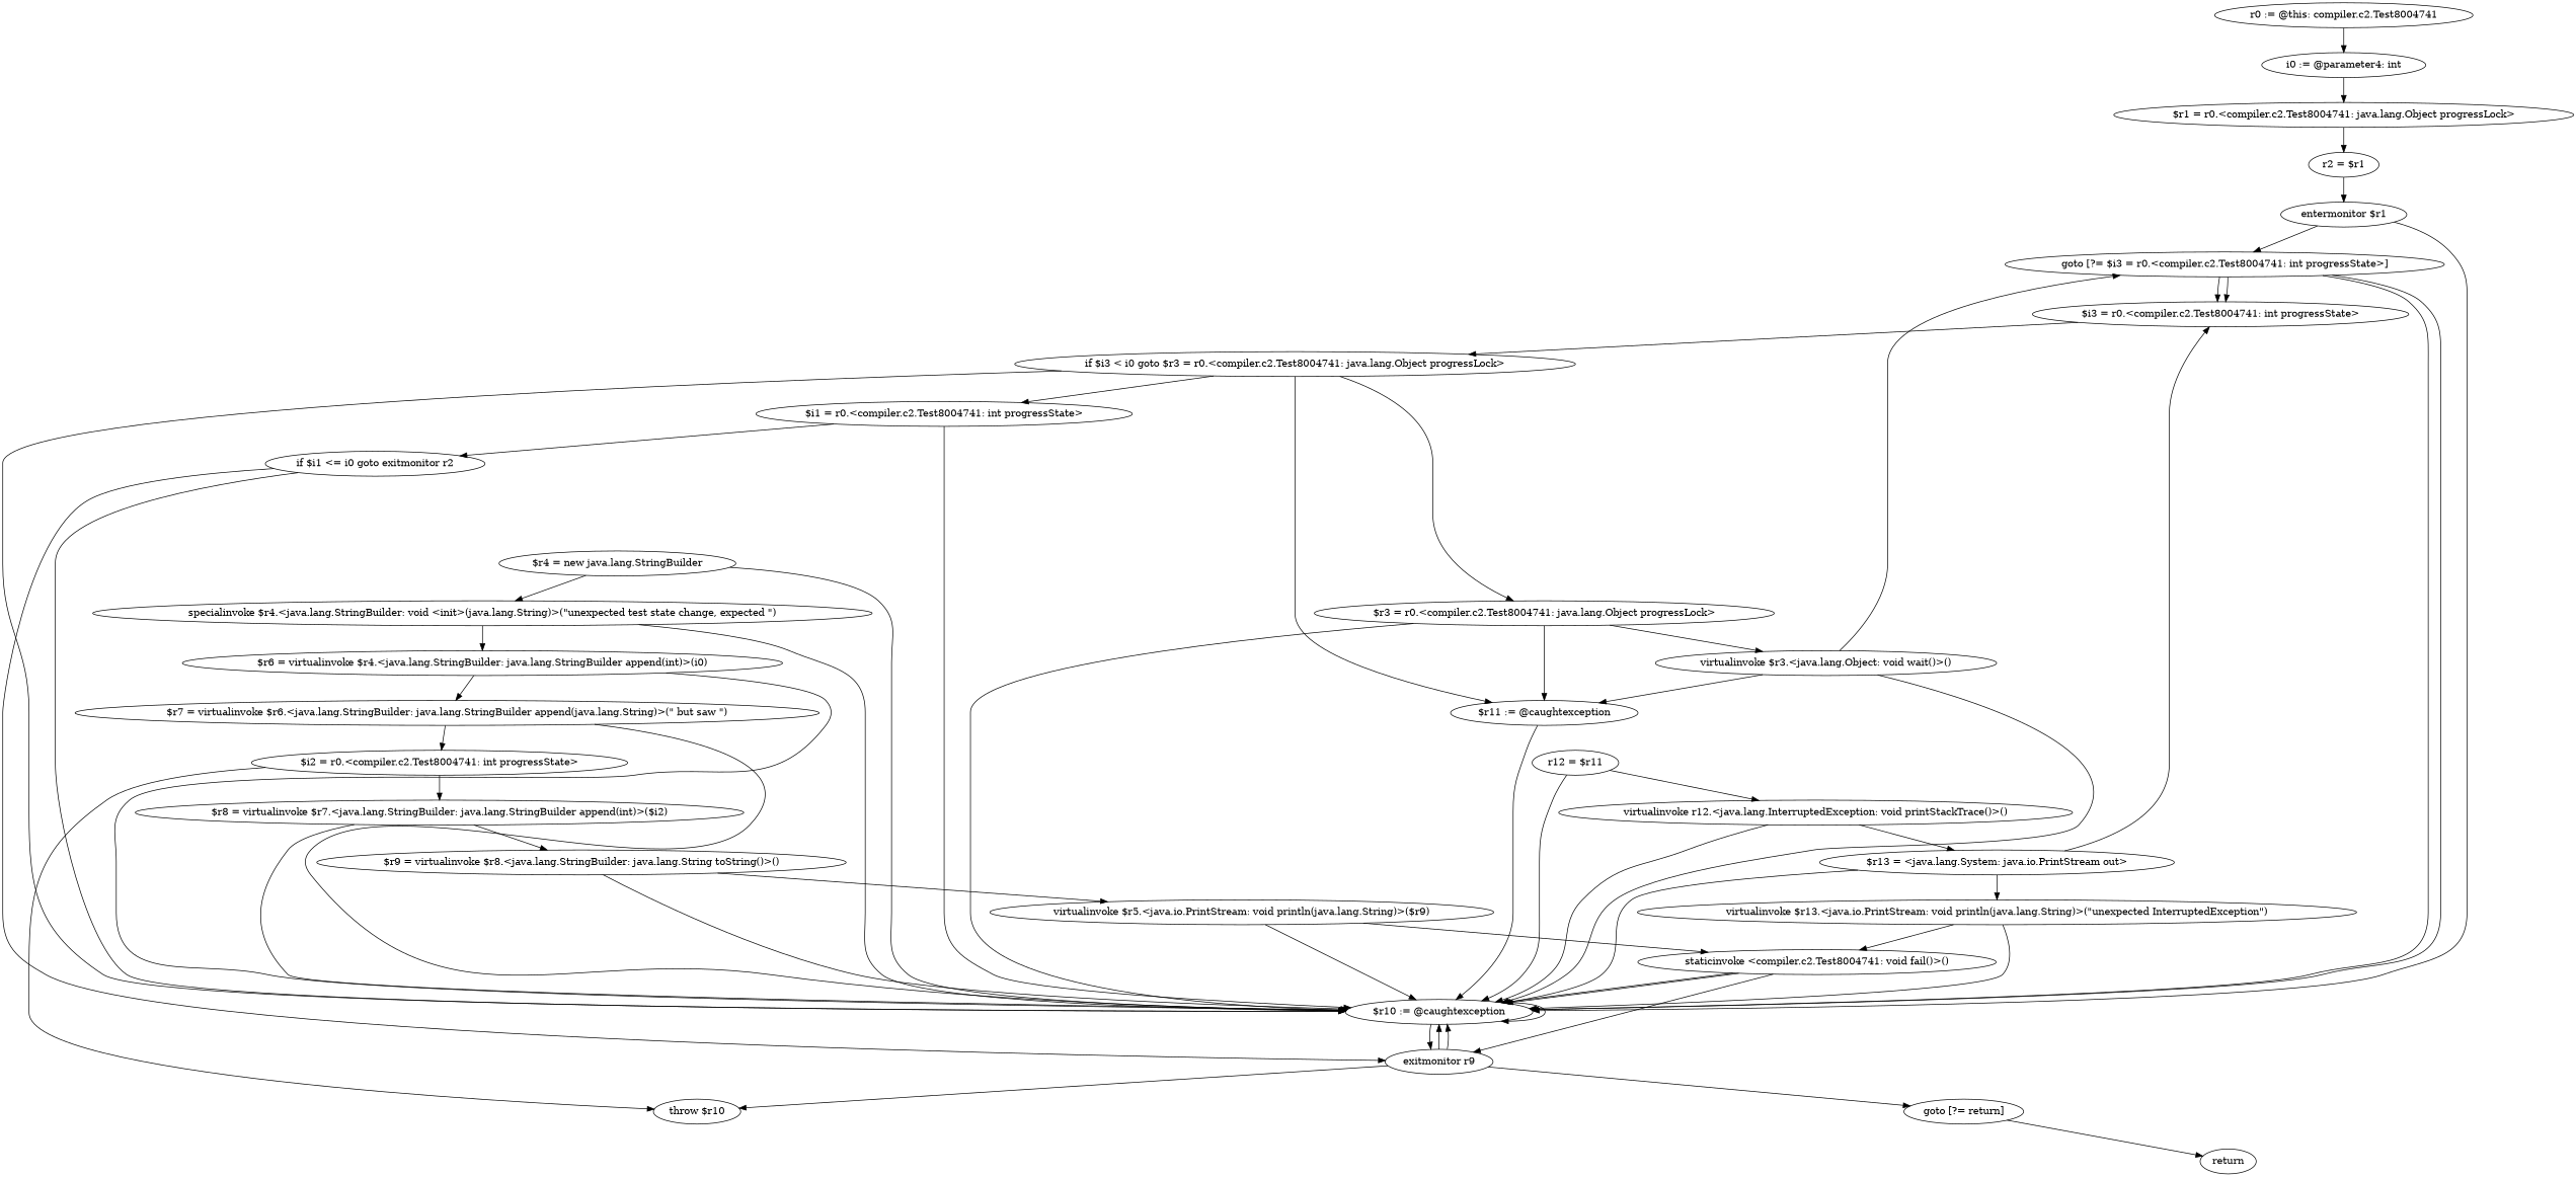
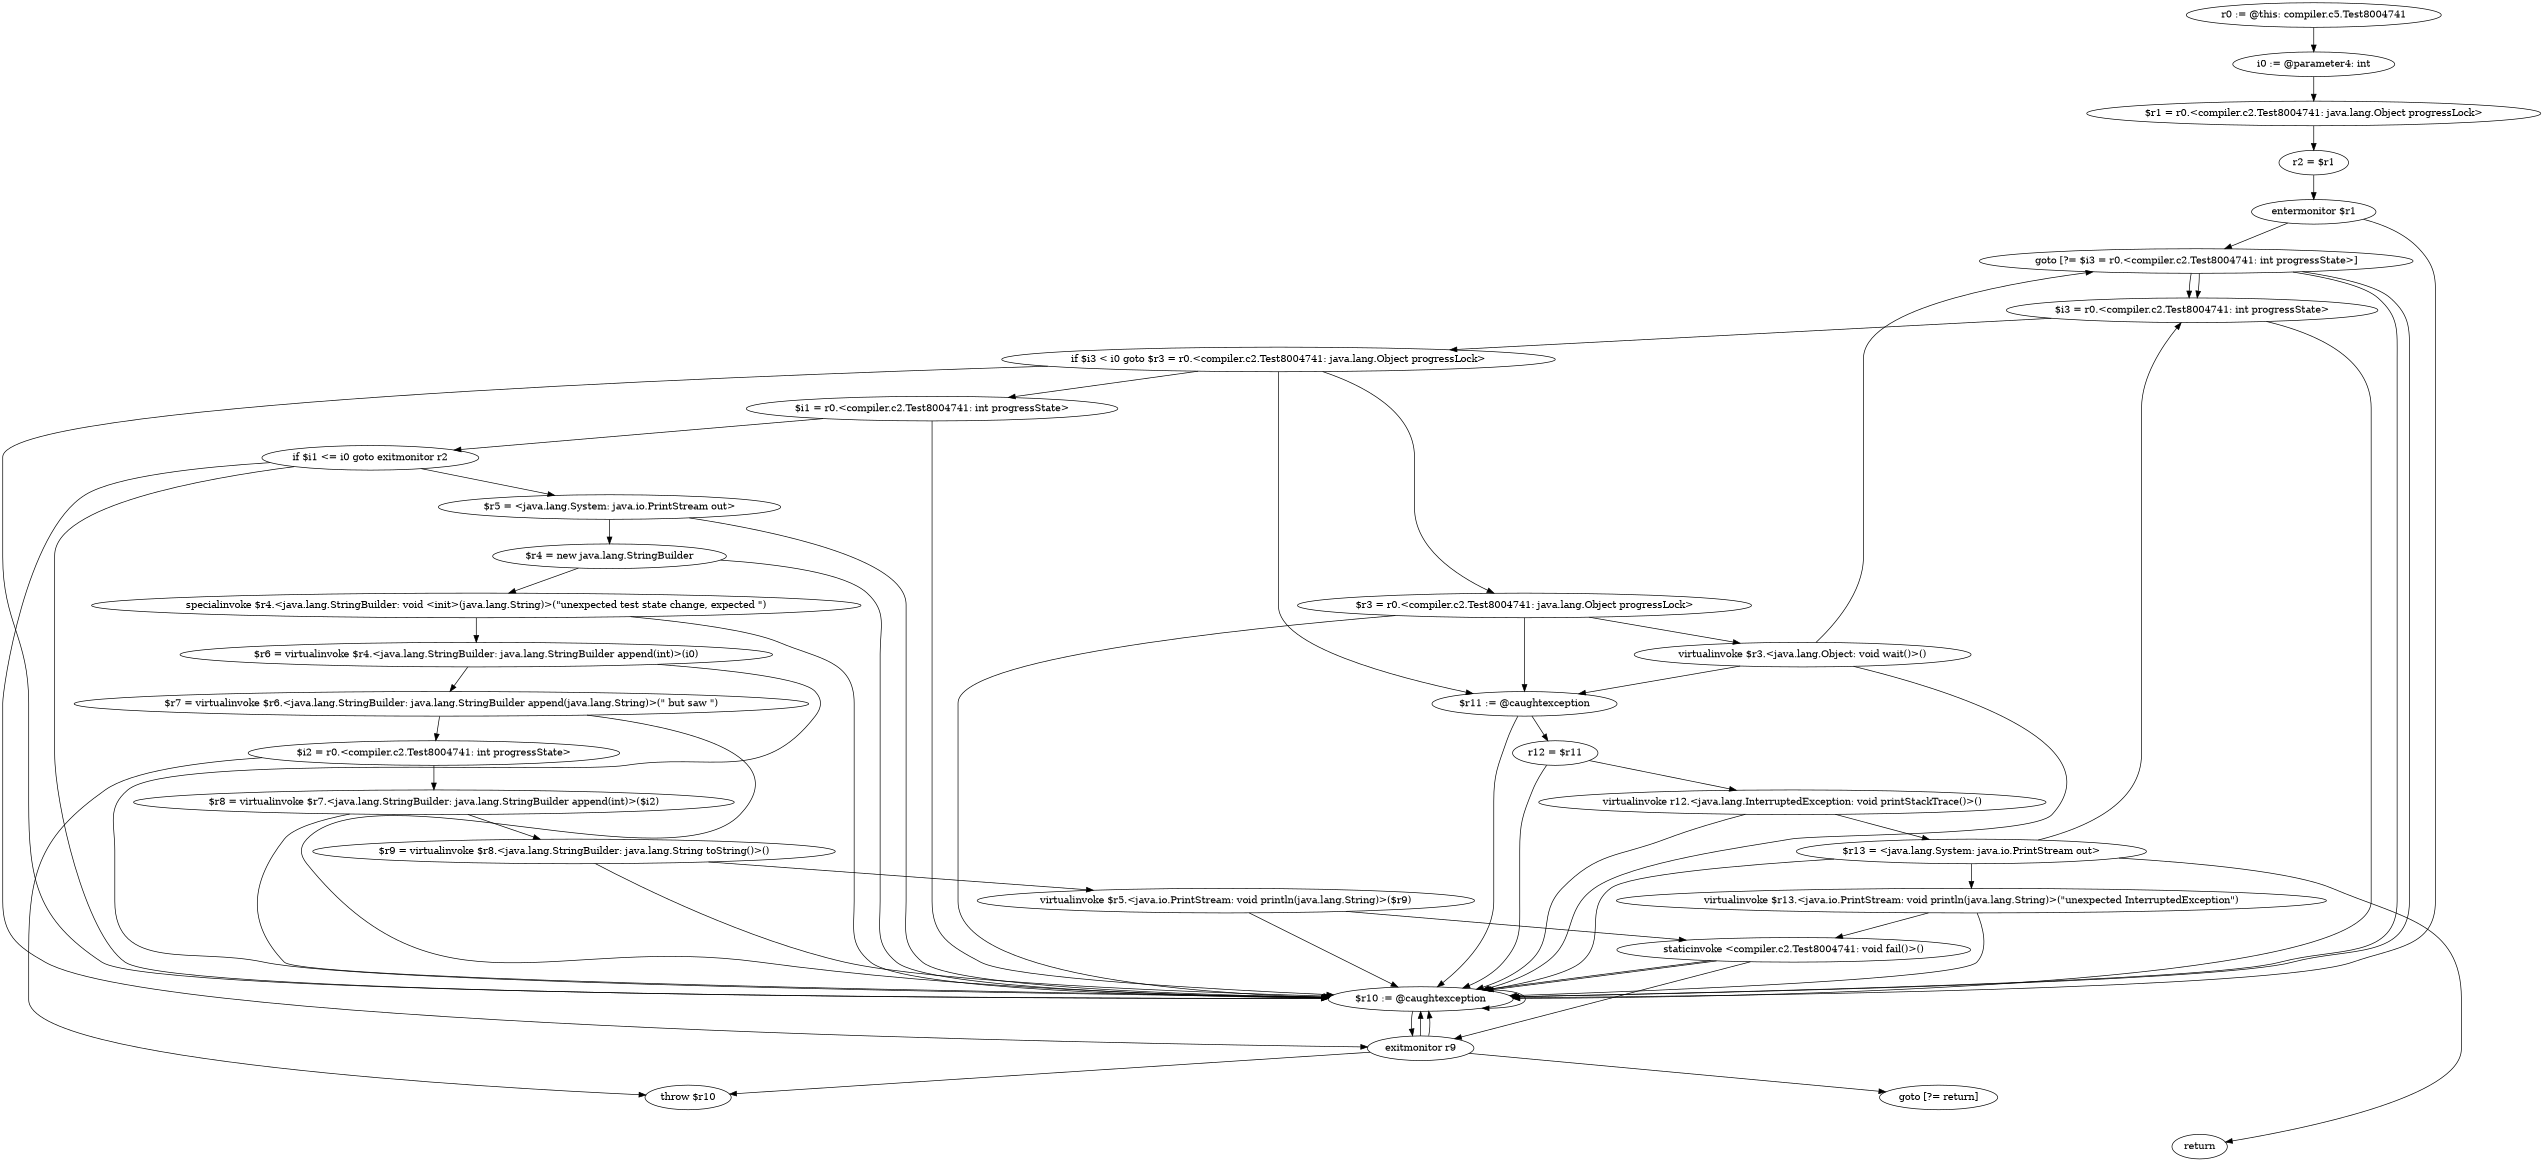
  digraph {
    n1 [label="i0 := @parameter4: int"]
-   "r0 := @this: compiler.c2.Test8004741"
+   "r0 := @this: compiler.c2.Test8004741" [label="r0 := @this: compiler.c5.Test8004741"]
    "$r1 = r0.<compiler.c2.Test8004741: java.lang.Object progressLock>"
    "r2 = $r1"
    "entermonitor $r1"
    "goto [?= $i3 = r0.<compiler.c2.Test8004741: int progressState>]"
    "$r10 := @caughtexception"
    "$i3 = r0.<compiler.c2.Test8004741: int progressState>"
    n9 [label="exitmonitor r9"]
    "if $i3 < i0 goto $r3 = r0.<compiler.c2.Test8004741: java.lang.Object progressLock>"
    "$r3 = r0.<compiler.c2.Test8004741: java.lang.Object progressLock>"
    "virtualinvoke $r3.<java.lang.Object: void wait()>()"
    "$r11 := @caughtexception"
    "r12 = $r11"
    "virtualinvoke r12.<java.lang.InterruptedException: void printStackTrace()>()"
    "$r13 = <java.lang.System: java.io.PrintStream out>"
    "virtualinvoke $r13.<java.io.PrintStream: void println(java.lang.String)>(\"unexpected InterruptedException\")"
    "staticinvoke <compiler.c2.Test8004741: void fail()>()"
    "goto [?= return]"
    "throw $r10"
    "$i1 = r0.<compiler.c2.Test8004741: int progressState>"
    "if $i1 <= i0 goto exitmonitor r2"
+   "$r5 = <java.lang.System: java.io.PrintStream out>"
    "$r4 = new java.lang.StringBuilder"
    "specialinvoke $r4.<java.lang.StringBuilder: void <init>(java.lang.String)>(\"unexpected test state change, expected \")"
    "$r6 = virtualinvoke $r4.<java.lang.StringBuilder: java.lang.StringBuilder append(int)>(i0)"
    "$r7 = virtualinvoke $r6.<java.lang.StringBuilder: java.lang.StringBuilder append(java.lang.String)>(\" but saw \")"
    "$i2 = r0.<compiler.c2.Test8004741: int progressState>"
    "$r8 = virtualinvoke $r7.<java.lang.StringBuilder: java.lang.StringBuilder append(int)>($i2)"
    "$r9 = virtualinvoke $r8.<java.lang.StringBuilder: java.lang.String toString()>()"
    "virtualinvoke $r5.<java.io.PrintStream: void println(java.lang.String)>($r9)"
    return
    n1 -> "$r1 = r0.<compiler.c2.Test8004741: java.lang.Object progressLock>"
    "r0 := @this: compiler.c2.Test8004741" -> n1
    "$r1 = r0.<compiler.c2.Test8004741: java.lang.Object progressLock>" -> "r2 = $r1"
    "r2 = $r1" -> "entermonitor $r1"
    "entermonitor $r1" -> "goto [?= $i3 = r0.<compiler.c2.Test8004741: int progressState>]"
    "entermonitor $r1" -> "$r10 := @caughtexception"
    "goto [?= $i3 = r0.<compiler.c2.Test8004741: int progressState>]" -> "$r10 := @caughtexception"
    "goto [?= $i3 = r0.<compiler.c2.Test8004741: int progressState>]" -> "$r10 := @caughtexception"
    "goto [?= $i3 = r0.<compiler.c2.Test8004741: int progressState>]" -> "$i3 = r0.<compiler.c2.Test8004741: int progressState>"
    "goto [?= $i3 = r0.<compiler.c2.Test8004741: int progressState>]" -> "$i3 = r0.<compiler.c2.Test8004741: int progressState>"
    "$r10 := @caughtexception" -> "$r10 := @caughtexception"
    "$r10 := @caughtexception" -> n9
+   "$i3 = r0.<compiler.c2.Test8004741: int progressState>" -> "$r10 := @caughtexception"
    "$i3 = r0.<compiler.c2.Test8004741: int progressState>" -> "if $i3 < i0 goto $r3 = r0.<compiler.c2.Test8004741: java.lang.Object progressLock>"
    n9 -> "$r10 := @caughtexception"
    n9 -> "$r10 := @caughtexception"
    n9 -> "goto [?= return]"
    n9 -> "throw $r10"
    "if $i3 < i0 goto $r3 = r0.<compiler.c2.Test8004741: java.lang.Object progressLock>" -> "$r10 := @caughtexception"
    "if $i3 < i0 goto $r3 = r0.<compiler.c2.Test8004741: java.lang.Object progressLock>" -> "$r3 = r0.<compiler.c2.Test8004741: java.lang.Object progressLock>"
    "if $i3 < i0 goto $r3 = r0.<compiler.c2.Test8004741: java.lang.Object progressLock>" -> "$r11 := @caughtexception"
    "if $i3 < i0 goto $r3 = r0.<compiler.c2.Test8004741: java.lang.Object progressLock>" -> "$i1 = r0.<compiler.c2.Test8004741: int progressState>"
    "$r3 = r0.<compiler.c2.Test8004741: java.lang.Object progressLock>" -> "$r10 := @caughtexception"
    "$r3 = r0.<compiler.c2.Test8004741: java.lang.Object progressLock>" -> "virtualinvoke $r3.<java.lang.Object: void wait()>()"
    "$r3 = r0.<compiler.c2.Test8004741: java.lang.Object progressLock>" -> "$r11 := @caughtexception"
    "virtualinvoke $r3.<java.lang.Object: void wait()>()" -> "goto [?= $i3 = r0.<compiler.c2.Test8004741: int progressState>]"
    "virtualinvoke $r3.<java.lang.Object: void wait()>()" -> "$r10 := @caughtexception"
    "virtualinvoke $r3.<java.lang.Object: void wait()>()" -> "$r11 := @caughtexception"
    "$r11 := @caughtexception" -> "$r10 := @caughtexception"
+   "$r11 := @caughtexception" -> "r12 = $r11"
    "r12 = $r11" -> "$r10 := @caughtexception"
    "r12 = $r11" -> "virtualinvoke r12.<java.lang.InterruptedException: void printStackTrace()>()"
    "virtualinvoke r12.<java.lang.InterruptedException: void printStackTrace()>()" -> "$r10 := @caughtexception"
    "virtualinvoke r12.<java.lang.InterruptedException: void printStackTrace()>()" -> "$r13 = <java.lang.System: java.io.PrintStream out>"
    "$r13 = <java.lang.System: java.io.PrintStream out>" -> "$r10 := @caughtexception"
    "$r13 = <java.lang.System: java.io.PrintStream out>" -> "$i3 = r0.<compiler.c2.Test8004741: int progressState>"
    "$r13 = <java.lang.System: java.io.PrintStream out>" -> "virtualinvoke $r13.<java.io.PrintStream: void println(java.lang.String)>(\"unexpected InterruptedException\")"
    "virtualinvoke $r13.<java.io.PrintStream: void println(java.lang.String)>(\"unexpected InterruptedException\")" -> "$r10 := @caughtexception"
    "virtualinvoke $r13.<java.io.PrintStream: void println(java.lang.String)>(\"unexpected InterruptedException\")" -> "staticinvoke <compiler.c2.Test8004741: void fail()>()"
    "staticinvoke <compiler.c2.Test8004741: void fail()>()" -> "$r10 := @caughtexception"
    "staticinvoke <compiler.c2.Test8004741: void fail()>()" -> "$r10 := @caughtexception"
    "staticinvoke <compiler.c2.Test8004741: void fail()>()" -> n9
-   "goto [?= return]" -> return
+   "$r13 = <java.lang.System: java.io.PrintStream out>" -> return
    "$i1 = r0.<compiler.c2.Test8004741: int progressState>" -> "$r10 := @caughtexception"
    "$i1 = r0.<compiler.c2.Test8004741: int progressState>" -> "if $i1 <= i0 goto exitmonitor r2"
    "if $i1 <= i0 goto exitmonitor r2" -> "$r10 := @caughtexception"
    "if $i1 <= i0 goto exitmonitor r2" -> n9
+   "if $i1 <= i0 goto exitmonitor r2" -> "$r5 = <java.lang.System: java.io.PrintStream out>"
+   "$r5 = <java.lang.System: java.io.PrintStream out>" -> "$r10 := @caughtexception"
+   "$r5 = <java.lang.System: java.io.PrintStream out>" -> "$r4 = new java.lang.StringBuilder"
    "$r4 = new java.lang.StringBuilder" -> "$r10 := @caughtexception"
    "$r4 = new java.lang.StringBuilder" -> "specialinvoke $r4.<java.lang.StringBuilder: void <init>(java.lang.String)>(\"unexpected test state change, expected \")"
    "specialinvoke $r4.<java.lang.StringBuilder: void <init>(java.lang.String)>(\"unexpected test state change, expected \")" -> "$r10 := @caughtexception"
    "specialinvoke $r4.<java.lang.StringBuilder: void <init>(java.lang.String)>(\"unexpected test state change, expected \")" -> "$r6 = virtualinvoke $r4.<java.lang.StringBuilder: java.lang.StringBuilder append(int)>(i0)"
    "$r6 = virtualinvoke $r4.<java.lang.StringBuilder: java.lang.StringBuilder append(int)>(i0)" -> "$r10 := @caughtexception"
    "$r6 = virtualinvoke $r4.<java.lang.StringBuilder: java.lang.StringBuilder append(int)>(i0)" -> "$r7 = virtualinvoke $r6.<java.lang.StringBuilder: java.lang.StringBuilder append(java.lang.String)>(\" but saw \")"
    "$r7 = virtualinvoke $r6.<java.lang.StringBuilder: java.lang.StringBuilder append(java.lang.String)>(\" but saw \")" -> "$r10 := @caughtexception"
    "$r7 = virtualinvoke $r6.<java.lang.StringBuilder: java.lang.StringBuilder append(java.lang.String)>(\" but saw \")" -> "$i2 = r0.<compiler.c2.Test8004741: int progressState>"
    "$i2 = r0.<compiler.c2.Test8004741: int progressState>" -> "throw $r10"
    "$i2 = r0.<compiler.c2.Test8004741: int progressState>" -> "$r8 = virtualinvoke $r7.<java.lang.StringBuilder: java.lang.StringBuilder append(int)>($i2)"
    "$r8 = virtualinvoke $r7.<java.lang.StringBuilder: java.lang.StringBuilder append(int)>($i2)" -> "$r10 := @caughtexception"
    "$r8 = virtualinvoke $r7.<java.lang.StringBuilder: java.lang.StringBuilder append(int)>($i2)" -> "$r9 = virtualinvoke $r8.<java.lang.StringBuilder: java.lang.String toString()>()"
    "$r9 = virtualinvoke $r8.<java.lang.StringBuilder: java.lang.String toString()>()" -> "$r10 := @caughtexception"
    "$r9 = virtualinvoke $r8.<java.lang.StringBuilder: java.lang.String toString()>()" -> "virtualinvoke $r5.<java.io.PrintStream: void println(java.lang.String)>($r9)"
    "virtualinvoke $r5.<java.io.PrintStream: void println(java.lang.String)>($r9)" -> "$r10 := @caughtexception"
    "virtualinvoke $r5.<java.io.PrintStream: void println(java.lang.String)>($r9)" -> "staticinvoke <compiler.c2.Test8004741: void fail()>()"
  }
